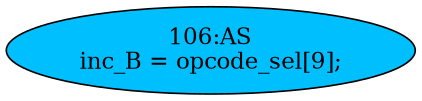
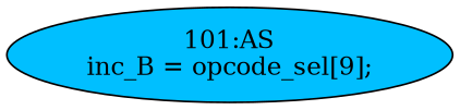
  strict digraph {
-   n1 [ast="<pyverilog.vparser.ast.Assign object at 0x7f7a879f8fd0>" def_var="['inc_B']" fillcolor=deepskyblue label="106:AS\ninc_B = opcode_sel[9];" statements="[]" style=filled typ=Assign use_var="['opcode_sel']"]
+   n1 [ast="<pyverilog.vparser.ast.Assign object at 0x7f7a879f8fd0>" def_var="['inc_B']" fillcolor=deepskyblue label="101:AS\ninc_B = opcode_sel[9];" statements="[]" style=filled typ=Assign use_var="['opcode_sel']"]
  }
